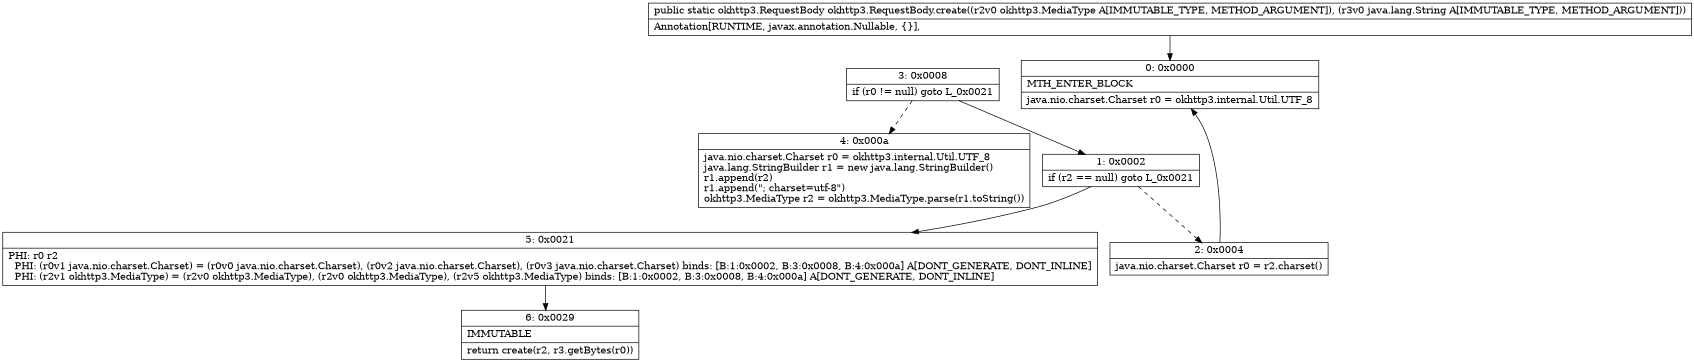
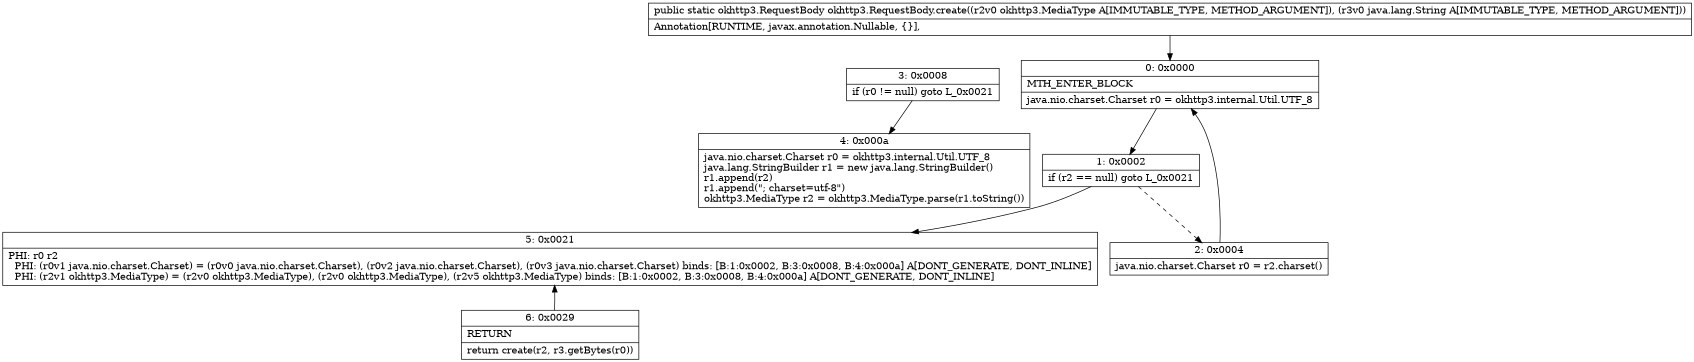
  digraph {
    node [shape=record]
    n1 [label="{0\:\ 0x0000|MTH_ENTER_BLOCK\l|java.nio.charset.Charset r0 = okhttp3.internal.Util.UTF_8\l}"]
    n2 [label="{1\:\ 0x0002|if (r2 == null) goto L_0x0021\l}"]
    n3 [label="{2\:\ 0x0004|java.nio.charset.Charset r0 = r2.charset()\l}"]
    n4 [label="{5\:\ 0x0021|PHI: r0 r2 \l  PHI: (r0v1 java.nio.charset.Charset) = (r0v0 java.nio.charset.Charset), (r0v2 java.nio.charset.Charset), (r0v3 java.nio.charset.Charset) binds: [B:1:0x0002, B:3:0x0008, B:4:0x000a] A[DONT_GENERATE, DONT_INLINE]\l  PHI: (r2v1 okhttp3.MediaType) = (r2v0 okhttp3.MediaType), (r2v0 okhttp3.MediaType), (r2v5 okhttp3.MediaType) binds: [B:1:0x0002, B:3:0x0008, B:4:0x000a] A[DONT_GENERATE, DONT_INLINE]\l}"]
-   n5 [label="{6\:\ 0x0029|IMMUTABLE\l|return create(r2, r3.getBytes(r0))\l}"]
+   n5 [label="{6\:\ 0x0029|RETURN\l|return create(r2, r3.getBytes(r0))\l}"]
    n6 [label="{3\:\ 0x0008|if (r0 != null) goto L_0x0021\l}"]
    n7 [label="{4\:\ 0x000a|java.nio.charset.Charset r0 = okhttp3.internal.Util.UTF_8\ljava.lang.StringBuilder r1 = new java.lang.StringBuilder()\lr1.append(r2)\lr1.append(\"; charset=utf\-8\")\lokhttp3.MediaType r2 = okhttp3.MediaType.parse(r1.toString())\l}"]
    n8 [label="{public static okhttp3.RequestBody okhttp3.RequestBody.create((r2v0 okhttp3.MediaType A[IMMUTABLE_TYPE, METHOD_ARGUMENT]), (r3v0 java.lang.String A[IMMUTABLE_TYPE, METHOD_ARGUMENT]))  | Annotation[RUNTIME, javax.annotation.Nullable, \{\}], \l}"]
-   n6 -> n2
+   n1 -> n2
    n2 -> n3 [style=dashed]
    n2 -> n4
    n3 -> n1
-   n4 -> n5
-   n6 -> n7 [style=dashed]
+   n5 -> n4
+   n6 -> n7 [style=solid]
    n8 -> n1
  }
